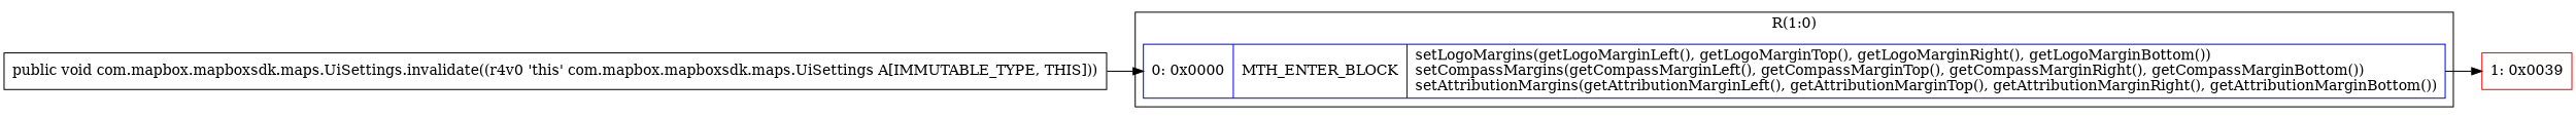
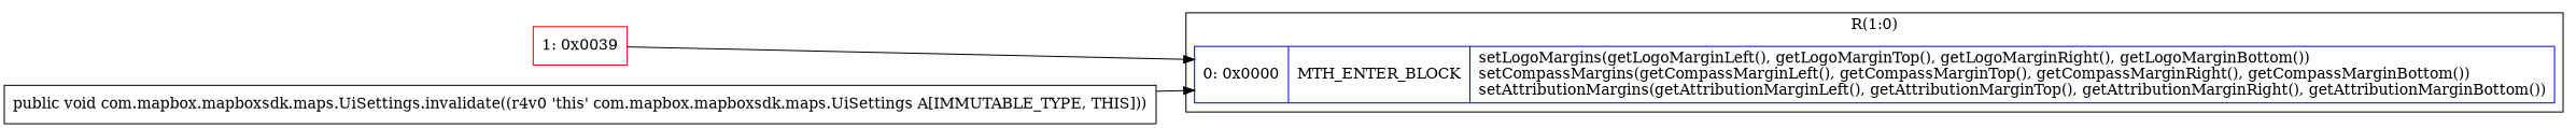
  digraph {
    rankdir=LR
    node [shape=record]
    n1 [color=blue label="{0\:\ 0x0000|MTH_ENTER_BLOCK\l|setLogoMargins(getLogoMarginLeft(), getLogoMarginTop(), getLogoMarginRight(), getLogoMarginBottom())\lsetCompassMargins(getCompassMarginLeft(), getCompassMarginTop(), getCompassMarginRight(), getCompassMarginBottom())\lsetAttributionMargins(getAttributionMarginLeft(), getAttributionMarginTop(), getAttributionMarginRight(), getAttributionMarginBottom())\l}"]
    n2 [color=red label="{1\:\ 0x0039}"]
    n3 [label="{public void com.mapbox.mapboxsdk.maps.UiSettings.invalidate((r4v0 'this' com.mapbox.mapboxsdk.maps.UiSettings A[IMMUTABLE_TYPE, THIS])) }"]
    subgraph cluster_1 {
      label="R(1:0)"
      n1
    }
-   n1 -> n2
+   n2 -> n1
    n3 -> n1
  }
